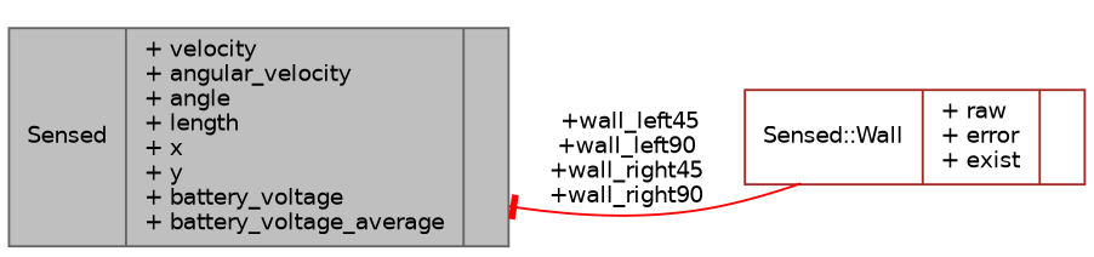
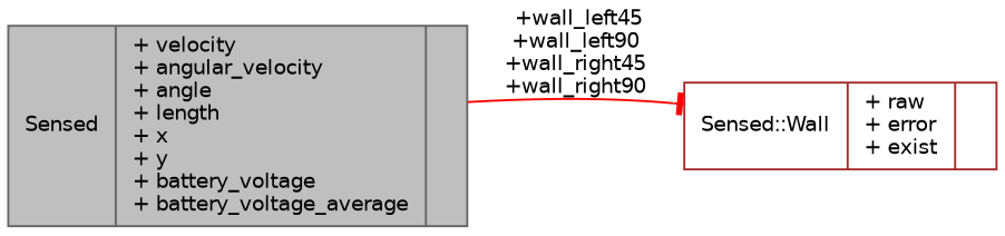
  digraph {
    rankdir=LR
    node [fontname=Helvetica fontsize=10 shape=record style=filled]
    n1 [color=gray40 fillcolor=grey75 fontcolor=black height=0.2 label="{Sensed\n|+ velocity\l+ angular_velocity\l+ angle\l+ length\l+ x\l+ y\l+ battery_voltage\l+ battery_voltage_average\l|}" width=0.4]
    n2 [color=brown fillcolor=white height=0.2 label="{Sensed::Wall\n|+ raw\l+ error\l+ exist\l|}" width=0.4]
-   n2 -> n1 [arrowhead=tee color=red fontname=Helvetica fontsize=10 label=" +wall_left45\n+wall_left90\n+wall_right45\n+wall_right90" labelfontname=Helvetica labelfontsize=10 style=solid]
+   n1 -> n2 [arrowhead=tee color=red fontname=Helvetica fontsize=10 label=" +wall_left45\n+wall_left90\n+wall_right45\n+wall_right90" labelfontname=Helvetica labelfontsize=10 style=solid]
  }
